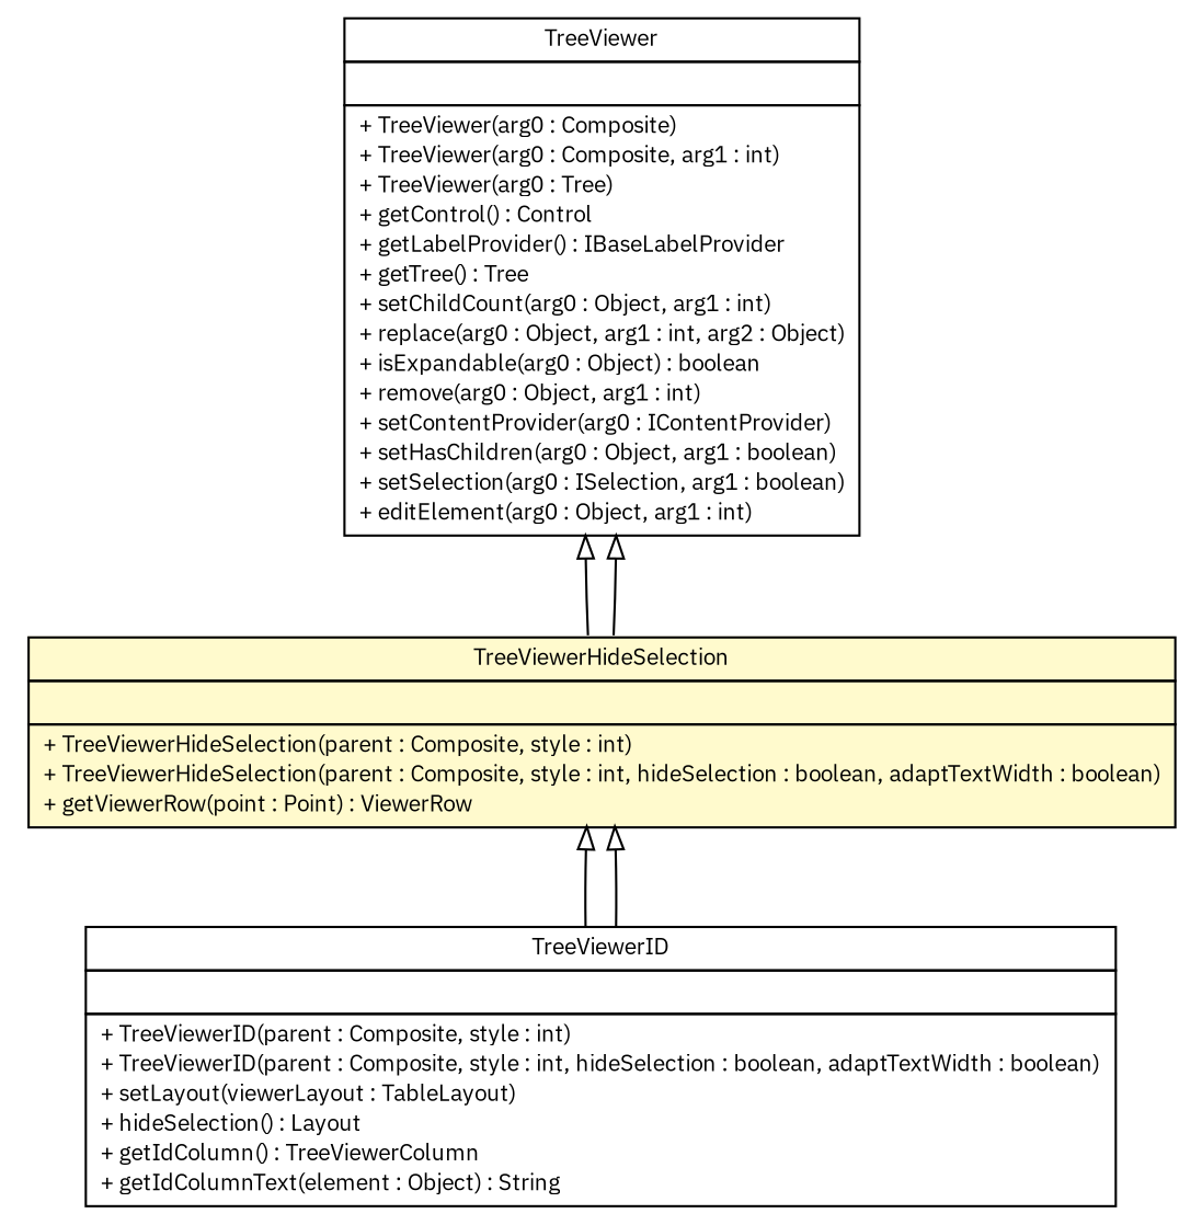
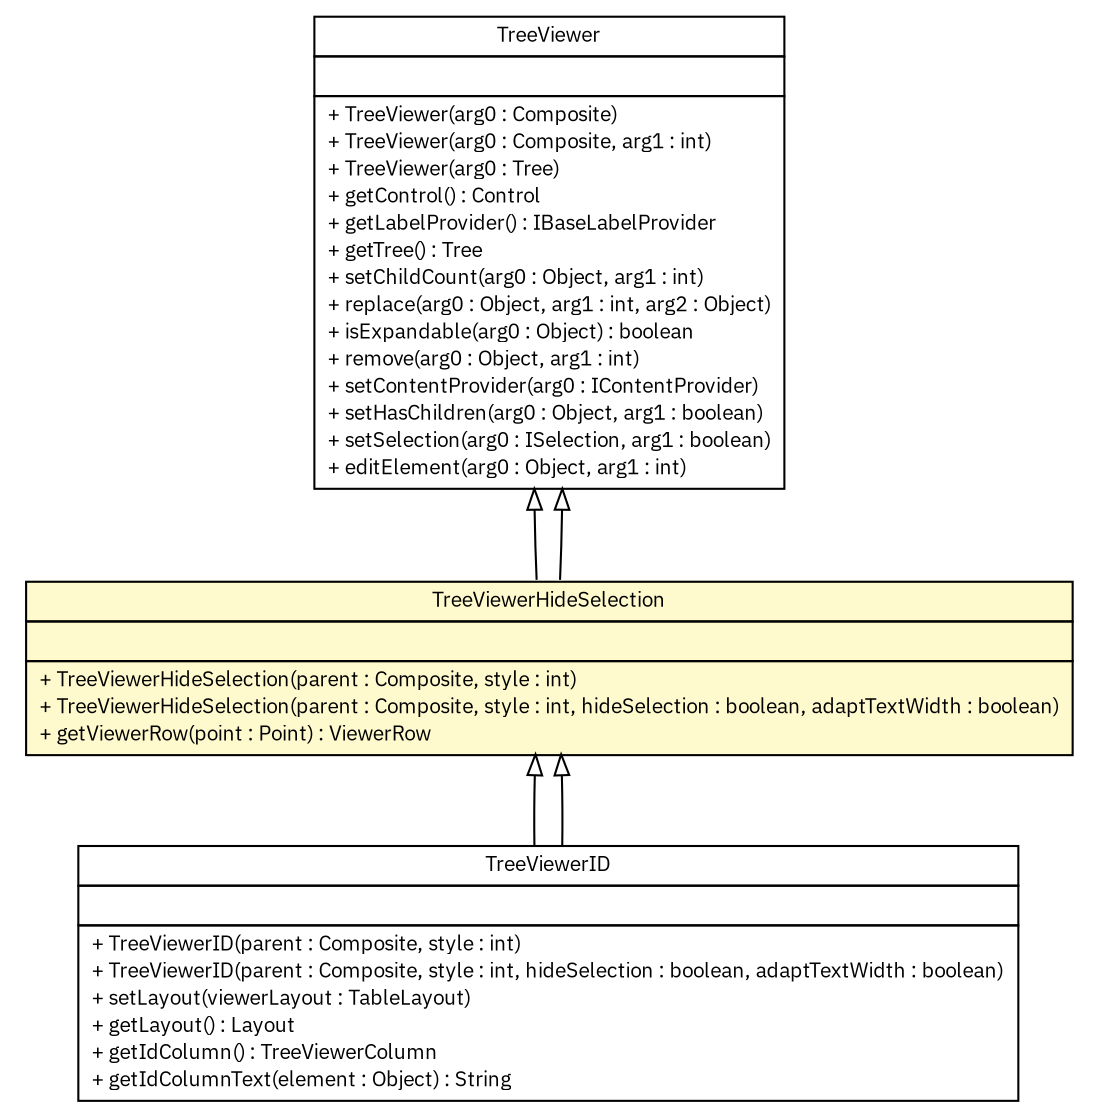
  digraph {
    nodesep=0.25
    ranksep=0.5
    fontname="IBM Plex Sans"
    node [fontcolor=black fontname="IBM Plex Sans" fontsize=10.0 shape=plaintext]
    edge [arrowtail=empty dir=back fontname="IBM Plex Sans" fontsize=10 headport=p labelfontname=arial labelfontsize=10 tailport=p]
    n1 [label=<<table title="gov.sandia.cf.parts.viewer.TreeViewerHideSelection" border="0" cellborder="1" cellspacing="0" cellpadding="2" port="p" bgcolor="lemonChiffon" href="./TreeViewerHideSelection.html"> 		<tr><td><table border="0" cellspacing="0" cellpadding="1"> <tr><td align="center" balign="center"> TreeViewerHideSelection </td></tr> 		</table></td></tr> 		<tr><td><table border="0" cellspacing="0" cellpadding="1"> <tr><td align="left" balign="left">  </td></tr> 		</table></td></tr> 		<tr><td><table border="0" cellspacing="0" cellpadding="1"> <tr><td align="left" balign="left"> + TreeViewerHideSelection(parent : Composite, style : int) </td></tr> <tr><td align="left" balign="left"> + TreeViewerHideSelection(parent : Composite, style : int, hideSelection : boolean, adaptTextWidth : boolean) </td></tr> <tr><td align="left" balign="left"> + getViewerRow(point : Point) : ViewerRow </td></tr> 		</table></td></tr> 		</table>>]
-   n2 [label=<<table title="gov.sandia.cf.parts.viewer.TreeViewerID" border="0" cellborder="1" cellspacing="0" cellpadding="2" port="p" href="./TreeViewerID.html"> 		<tr><td><table border="0" cellspacing="0" cellpadding="1"> <tr><td align="center" balign="center"> TreeViewerID </td></tr> 		</table></td></tr> 		<tr><td><table border="0" cellspacing="0" cellpadding="1"> <tr><td align="left" balign="left">  </td></tr> 		</table></td></tr> 		<tr><td><table border="0" cellspacing="0" cellpadding="1"> <tr><td align="left" balign="left"> + TreeViewerID(parent : Composite, style : int) </td></tr> <tr><td align="left" balign="left"> + TreeViewerID(parent : Composite, style : int, hideSelection : boolean, adaptTextWidth : boolean) </td></tr> <tr><td align="left" balign="left"> + setLayout(viewerLayout : TableLayout) </td></tr> <tr><td align="left" balign="left"> + hideSelection() : Layout </td></tr> <tr><td align="left" balign="left"> + getIdColumn() : TreeViewerColumn </td></tr> <tr><td align="left" balign="left"> + getIdColumnText(element : Object) : String </td></tr> 		</table></td></tr> 		</table>>]
+   n2 [label=<<table title="gov.sandia.cf.parts.viewer.TreeViewerID" border="0" cellborder="1" cellspacing="0" cellpadding="2" port="p" href="./TreeViewerID.html"> 		<tr><td><table border="0" cellspacing="0" cellpadding="1"> <tr><td align="center" balign="center"> TreeViewerID </td></tr> 		</table></td></tr> 		<tr><td><table border="0" cellspacing="0" cellpadding="1"> <tr><td align="left" balign="left">  </td></tr> 		</table></td></tr> 		<tr><td><table border="0" cellspacing="0" cellpadding="1"> <tr><td align="left" balign="left"> + TreeViewerID(parent : Composite, style : int) </td></tr> <tr><td align="left" balign="left"> + TreeViewerID(parent : Composite, style : int, hideSelection : boolean, adaptTextWidth : boolean) </td></tr> <tr><td align="left" balign="left"> + setLayout(viewerLayout : TableLayout) </td></tr> <tr><td align="left" balign="left"> + getLayout() : Layout </td></tr> <tr><td align="left" balign="left"> + getIdColumn() : TreeViewerColumn </td></tr> <tr><td align="left" balign="left"> + getIdColumnText(element : Object) : String </td></tr> 		</table></td></tr> 		</table>>]
    n3 [label=<<table title="org.eclipse.jface.viewers.TreeViewer" border="0" cellborder="1" cellspacing="0" cellpadding="2" port="p" href="http://java.sun.com/j2se/1.4.2/docs/api/org/eclipse/jface/viewers/TreeViewer.html"> 		<tr><td><table border="0" cellspacing="0" cellpadding="1"> <tr><td align="center" balign="center"> TreeViewer </td></tr> 		</table></td></tr> 		<tr><td><table border="0" cellspacing="0" cellpadding="1"> <tr><td align="left" balign="left">  </td></tr> 		</table></td></tr> 		<tr><td><table border="0" cellspacing="0" cellpadding="1"> <tr><td align="left" balign="left"> + TreeViewer(arg0 : Composite) </td></tr> <tr><td align="left" balign="left"> + TreeViewer(arg0 : Composite, arg1 : int) </td></tr> <tr><td align="left" balign="left"> + TreeViewer(arg0 : Tree) </td></tr> <tr><td align="left" balign="left"> + getControl() : Control </td></tr> <tr><td align="left" balign="left"> + getLabelProvider() : IBaseLabelProvider </td></tr> <tr><td align="left" balign="left"> + getTree() : Tree </td></tr> <tr><td align="left" balign="left"> + setChildCount(arg0 : Object, arg1 : int) </td></tr> <tr><td align="left" balign="left"> + replace(arg0 : Object, arg1 : int, arg2 : Object) </td></tr> <tr><td align="left" balign="left"> + isExpandable(arg0 : Object) : boolean </td></tr> <tr><td align="left" balign="left"> + remove(arg0 : Object, arg1 : int) </td></tr> <tr><td align="left" balign="left"> + setContentProvider(arg0 : IContentProvider) </td></tr> <tr><td align="left" balign="left"> + setHasChildren(arg0 : Object, arg1 : boolean) </td></tr> <tr><td align="left" balign="left"> + setSelection(arg0 : ISelection, arg1 : boolean) </td></tr> <tr><td align="left" balign="left"> + editElement(arg0 : Object, arg1 : int) </td></tr> 		</table></td></tr> 		</table>>]
    n1 -> n2
    n1 -> n2
    n3 -> n1
    n3 -> n1
  }
